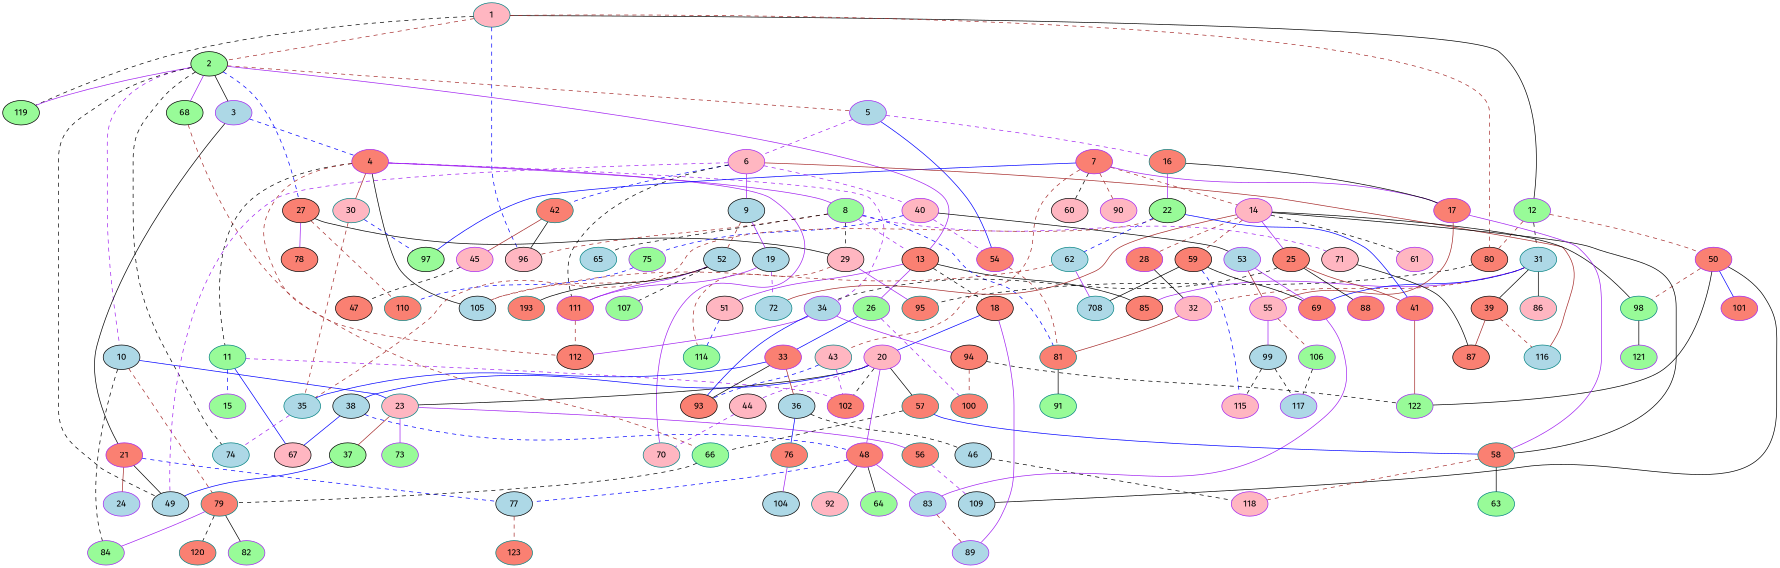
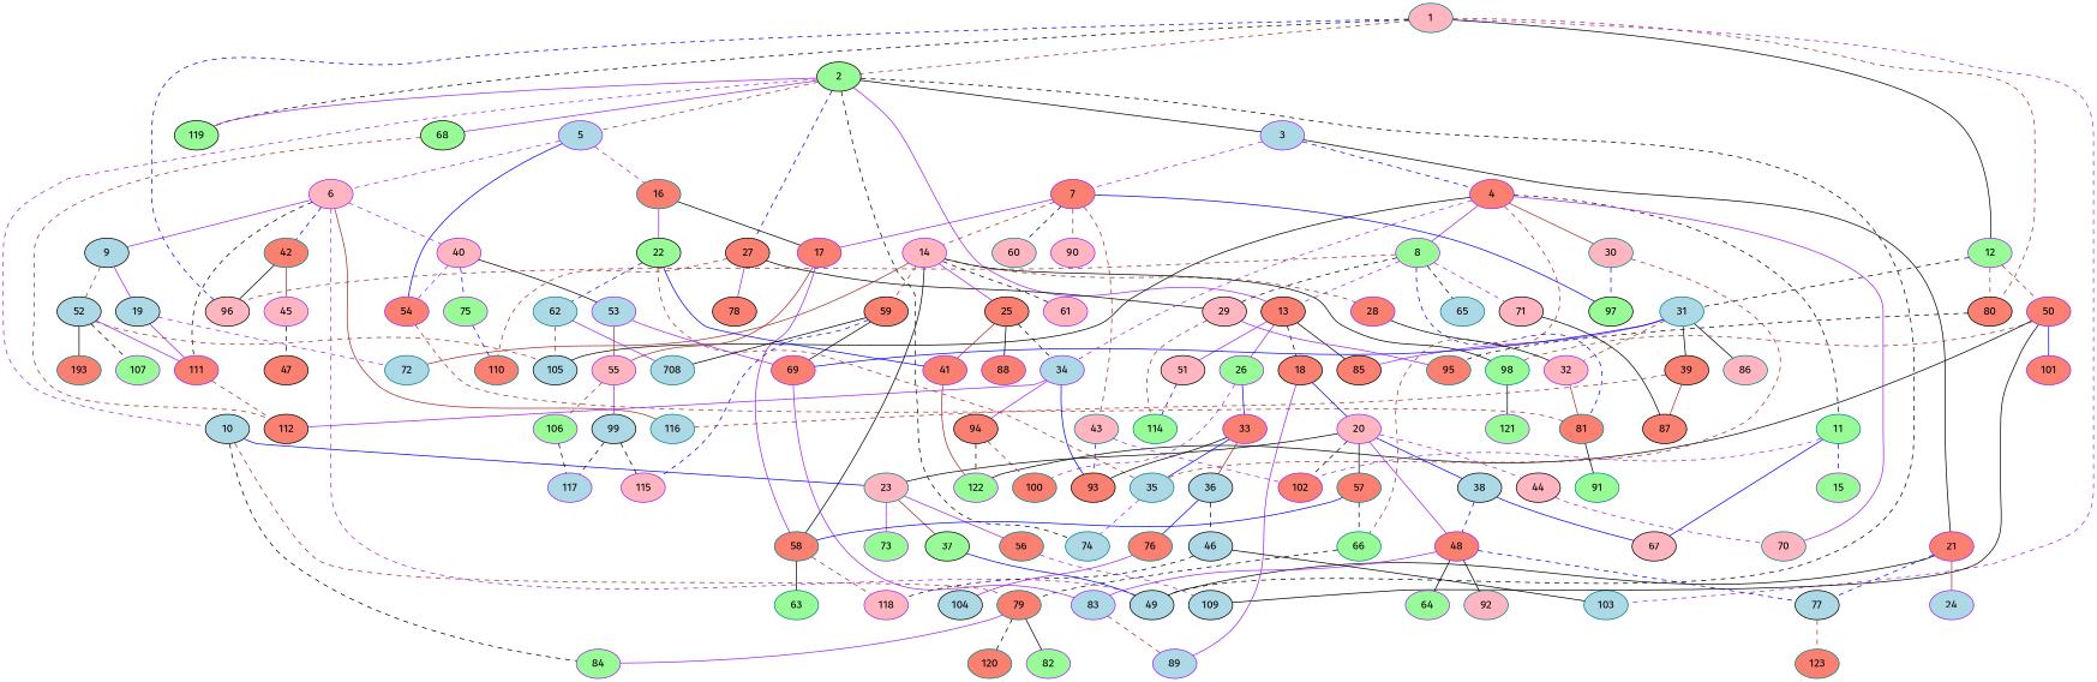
  graph {
    fontname="Fira Sans"
    node [color=purple fillcolor=salmon fontname="Fira Sans" style=filled]
    edge [color=black fontname="Fira Sans" style=dashed]
    1 [color=teal fillcolor=lightpink]
    2 [color=black fillcolor=palegreen]
    12 [fillcolor=palegreen]
    80 [color=black]
    96 [color=black fillcolor=lightpink]
+   103 [color=teal fillcolor=lightblue]
    119 [color=black fillcolor=palegreen]
    3 [fillcolor=lightblue]
    5 [fillcolor=lightblue]
    10 [color=black fillcolor=lightblue]
    13 [color=black]
    27 [color=black]
    49 [color=black fillcolor=lightblue]
    68 [color=black fillcolor=palegreen]
    74 [color=teal fillcolor=lightblue]
    31 [color=teal fillcolor=lightblue]
    50
    95 [color=teal]
    4
    7
    21
    6 [fillcolor=lightpink]
    16 [color=teal]
    54
    23 [color=teal fillcolor=lightpink]
    79 [color=teal]
    84 [fillcolor=palegreen]
    18 [color=black]
    26 [fillcolor=palegreen]
    51 [color=black fillcolor=lightpink]
    85 [color=black]
    29 [color=black fillcolor=lightpink]
    78 [color=black]
    110 [color=teal]
    112 [color=black]
    8 [fillcolor=palegreen]
    11 [color=teal fillcolor=palegreen]
    30 [color=teal fillcolor=lightpink]
    34 [fillcolor=lightblue]
    66 [color=teal fillcolor=palegreen]
    70 [color=teal fillcolor=lightpink]
    105 [color=black fillcolor=lightblue]
    14 [fillcolor=lightpink]
    17
    43 [color=teal fillcolor=lightpink]
-   60 [color=black fillcolor=lightpink]
+   60 [color=teal fillcolor=lightpink]
    90 [fillcolor=lightpink]
    97 [color=black fillcolor=palegreen]
    24 [fillcolor=lightblue]
    77 [color=black fillcolor=lightblue]
    65 [color=teal fillcolor=lightblue]
    71 [color=black fillcolor=lightpink]
    81 [color=teal]
    15 [fillcolor=palegreen]
    67 [color=black fillcolor=lightpink]
    102
    35 [color=teal fillcolor=lightblue]
    93 [color=black]
    94 [color=black]
    9 [color=black fillcolor=lightblue]
    40 [fillcolor=lightpink]
    42 [color=teal]
    111
    116 [color=teal fillcolor=lightblue]
    22 [color=black fillcolor=palegreen]
    19 [color=black fillcolor=lightblue]
    52 [color=black fillcolor=lightblue]
    53 [fillcolor=lightblue]
    75 [fillcolor=palegreen]
    45 [fillcolor=lightpink]
    25 [color=black]
    28
    58 [color=teal]
    59 [color=black]
    61 [fillcolor=lightpink]
    72 [color=teal fillcolor=lightblue]
    98 [color=teal fillcolor=palegreen]
    55 [fillcolor=lightpink]
    114 [color=teal fillcolor=palegreen]
    87 [color=black]
    91 [color=teal fillcolor=palegreen]
    107 [fillcolor=palegreen]
    n83 [color=teal label=193]
    37 [color=black fillcolor=palegreen]
    56 [color=teal]
    73 [fillcolor=palegreen]
    82 [fillcolor=palegreen]
    120 [color=teal]
    32 [fillcolor=lightpink]
    39 [color=black]
    69
    86 [color=teal fillcolor=lightpink]
    122 [fillcolor=palegreen]
    101
    109 [color=black fillcolor=lightblue]
    20 [fillcolor=lightpink]
    89 [fillcolor=lightblue]
    33
    100 [color=teal]
    41
    88
    118 [fillcolor=lightpink]
    63 [color=teal fillcolor=palegreen]
    n104 [color=teal fillcolor=lightblue label=708]
    115 [fillcolor=lightpink]
    121 [fillcolor=palegreen]
    62 [color=teal fillcolor=lightblue]
    99 [color=black fillcolor=lightblue]
    106 [fillcolor=palegreen]
    38 [color=black fillcolor=lightblue]
    44 [color=black fillcolor=lightpink]
    48
    57 [color=teal]
    64 [fillcolor=palegreen]
    83 [fillcolor=lightblue]
    92 [color=teal fillcolor=lightpink]
    123 [color=teal]
    36 [color=black fillcolor=lightblue]
    46 [color=black fillcolor=lightblue]
    76 [color=teal]
    104 [color=black fillcolor=lightblue]
    47 [color=black]
    117 [fillcolor=lightblue]
    1 -- 2 [color=brown]
    1 -- 12 [style=solid]
    1 -- 80 [color=brown]
    1 -- 96 [color=blue]
+   1 -- 103 [color=purple]
    1 -- 119
    2 -- 119 [color=purple style=solid]
    2 -- 3 [style=solid]
    2 -- 5 [color=brown]
    2 -- 10 [color=purple]
    2 -- 13 [color=purple style=solid]
    2 -- 27 [color=blue]
    2 -- 49
    2 -- 68 [color=purple style=solid]
    2 -- 74
    12 -- 80 [color=brown]
    12 -- 31
    12 -- 50 [color=brown]
    80 -- 95
    3 -- 4 [color=blue]
+   3 -- 7 [color=purple]
    3 -- 21 [style=solid]
    5 -- 6 [color=purple]
    5 -- 16 [color=purple]
    5 -- 54 [color=blue style=solid]
    10 -- 23 [color=blue style=solid]
    10 -- 79 [color=brown]
    10 -- 84
    13 -- 18
    13 -- 26 [color=purple style=solid]
    13 -- 51 [color=purple style=solid]
    13 -- 85 [style=solid]
    27 -- 29 [style=solid]
    27 -- 78 [color=purple style=solid]
    27 -- 110 [color=brown]
    68 -- 112 [color=brown]
    31 -- 85 [color=purple style=solid]
    31 -- 32 [color=brown]
    31 -- 39 [style=solid]
    31 -- 69 [color=blue style=solid]
    31 -- 86 [style=solid]
    50 -- 98 [color=brown]
    50 -- 122 [style=solid]
    50 -- 101 [color=blue style=solid]
    50 -- 109 [style=solid]
    4 -- 8 [color=purple style=solid]
    4 -- 11
    4 -- 30 [color=brown style=solid]
    4 -- 34 [color=purple]
    4 -- 66 [color=brown]
    4 -- 70 [color=purple style=solid]
    4 -- 105 [style=solid]
    7 -- 14 [color=brown]
    7 -- 17 [color=purple style=solid]
    7 -- 43 [color=brown]
    7 -- 60
    7 -- 90 [color=brown]
    7 -- 97 [color=blue style=solid]
    21 -- 49 [style=solid]
    21 -- 24 [color=brown style=solid]
    21 -- 77 [color=blue]
    6 -- 49 [color=purple]
    6 -- 9 [color=purple style=solid]
    6 -- 40 [color=purple]
    6 -- 42 [color=blue]
    6 -- 111
    6 -- 116 [color=brown style=solid]
    16 -- 17 [style=solid]
    16 -- 22 [color=purple style=solid]
    54 -- 81 [color=brown]
    23 -- 37 [color=brown style=solid]
    23 -- 56 [color=purple style=solid]
    23 -- 73 [color=purple style=solid]
    79 -- 84 [color=purple style=solid]
    79 -- 82 [style=solid]
    79 -- 120
    18 -- 20 [color=blue style=solid]
    18 -- 89 [color=purple style=solid]
    26 -- 33 [color=blue style=solid]
    26 -- 100 [color=purple]
    51 -- 114 [color=blue]
    29 -- 95 [color=purple style=solid]
    29 -- 114 [color=brown]
    8 -- 96 [color=brown]
    8 -- 13 [color=purple]
    8 -- 29
    8 -- 65
    8 -- 71 [color=purple]
    8 -- 81 [color=blue]
    11 -- 15 [color=blue]
    11 -- 67 [color=blue style=solid]
    11 -- 102 [color=purple]
    30 -- 97 [color=blue]
    30 -- 35 [color=brown]
    34 -- 112 [color=purple style=solid]
    34 -- 93 [color=blue style=solid]
    34 -- 94 [color=purple style=solid]
    66 -- 79
    14 -- 25 [color=purple style=solid]
    14 -- 28 [color=brown]
    14 -- 58 [style=solid]
    14 -- 59 [color=brown]
    14 -- 61
    14 -- 72 [color=brown style=solid]
    14 -- 98 [style=solid]
    17 -- 58 [color=purple style=solid]
    17 -- 55 [color=brown style=solid]
    43 -- 102 [color=purple]
    43 -- 93 [color=blue]
    77 -- 123 [color=brown]
    71 -- 87 [style=solid]
    81 -- 91 [style=solid]
    35 -- 74 [color=purple]
    94 -- 122
    94 -- 100 [color=brown]
    9 -- 19 [color=purple style=solid]
    9 -- 52 [color=brown]
    40 -- 54 [color=purple]
    40 -- 53 [style=solid]
    40 -- 75 [color=blue]
    42 -- 96 [style=solid]
    42 -- 45 [color=brown style=solid]
    111 -- 112 [color=brown]
    22 -- 35 [color=brown]
    22 -- 41 [color=blue style=solid]
    22 -- 62 [color=blue]
    19 -- 111 [color=purple style=solid]
    19 -- 72 [color=purple]
    52 -- 105 [color=brown]
    52 -- 111 [color=purple style=solid]
    52 -- 107
    52 -- n83 [style=solid]
    53 -- 55 [color=brown style=solid]
    53 -- 69 [color=purple style=solid]
    75 -- 110 [color=blue]
    45 -- 47
    25 -- 34
    25 -- 41 [color=brown style=solid]
    25 -- 88 [style=solid]
    28 -- 32 [style=solid]
    58 -- 118 [color=brown]
    58 -- 63 [style=solid]
    59 -- 69 [style=solid]
    59 -- n104 [style=solid]
    59 -- 115 [color=blue]
    98 -- 121 [style=solid]
    55 -- 99 [color=purple style=solid]
    55 -- 106 [color=brown]
    37 -- 49 [color=blue style=solid]
    56 -- 109 [color=purple]
    32 -- 81 [color=brown style=solid]
    39 -- 116 [color=brown]
    39 -- 87 [color=brown style=solid]
    69 -- 83 [color=purple style=solid]
    20 -- 23 [style=solid]
    20 -- 102
    20 -- 38 [color=blue style=solid]
    20 -- 44 [color=purple]
    20 -- 48 [color=purple style=solid]
    20 -- 57 [style=solid]
    33 -- 35 [color=blue style=solid]
    33 -- 93 [style=solid]
    33 -- 36 [color=brown style=solid]
    41 -- 122 [color=brown style=solid]
    62 -- 105 [color=brown]
    62 -- n104 [color=purple style=solid]
    99 -- 115
    99 -- 117
    106 -- 117
    38 -- 67 [color=blue style=solid]
    38 -- 48 [color=blue]
    44 -- 70 [color=purple]
    48 -- 77 [color=blue]
    48 -- 64 [style=solid]
    48 -- 83 [color=purple style=solid]
    48 -- 92 [style=solid]
    57 -- 66
    57 -- 58 [color=blue style=solid]
    83 -- 89 [color=brown]
    36 -- 46
    36 -- 76 [color=blue style=solid]
+   46 -- 103 [style=solid]
    46 -- 118
    76 -- 104 [color=purple style=solid]
  }
